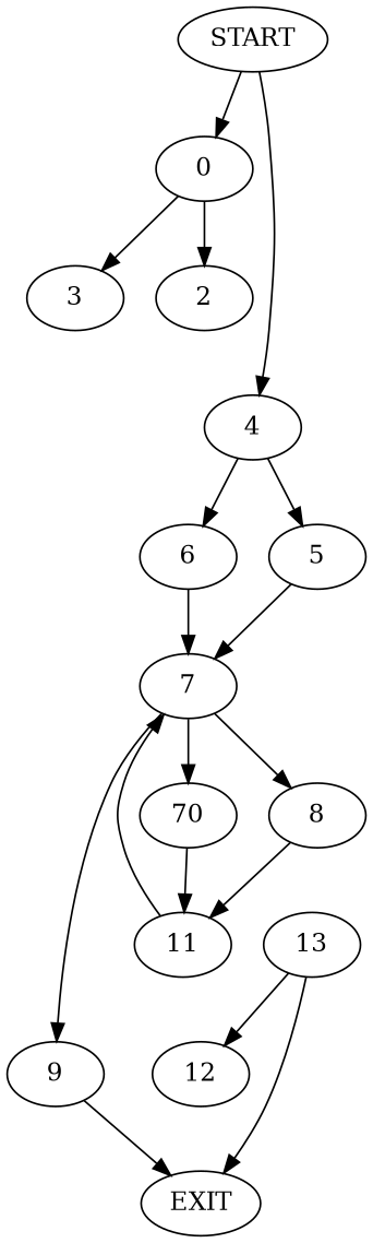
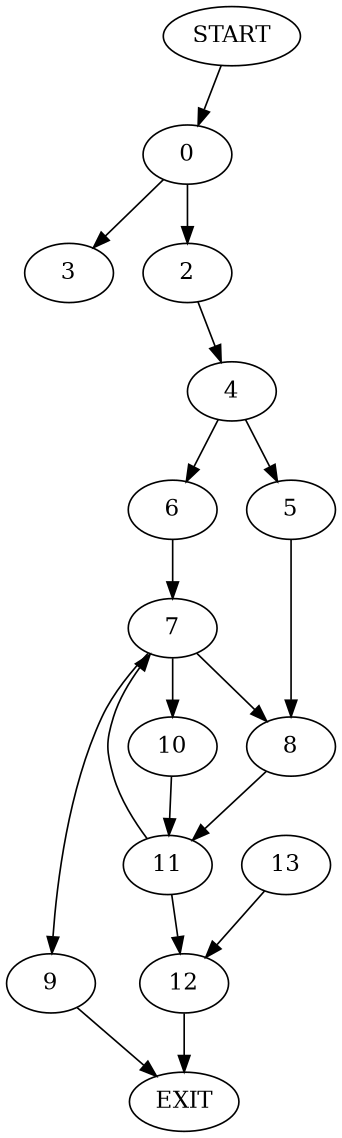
  digraph {
    n1 [label=START]
    n2 [label=0]
    2
    3
    n5 [label=EXIT]
    4
    5
    6
    7
    8
    9
-   10 [label=70]
+   10
    11
    12
    13
    n1 -> n2
    n2 -> 2
    n2 -> 3
-   n1 -> 4
+   2 -> 4
    4 -> 5
    4 -> 6
-   5 -> 7
+   5 -> 8
    6 -> 7
    7 -> 8
    7 -> 9
    7 -> 10
    8 -> 11
    9 -> n5
    10 -> 11
    11 -> 7
-   13 -> n5
+   11 -> 12
+   12 -> n5
    13 -> 12
  }
